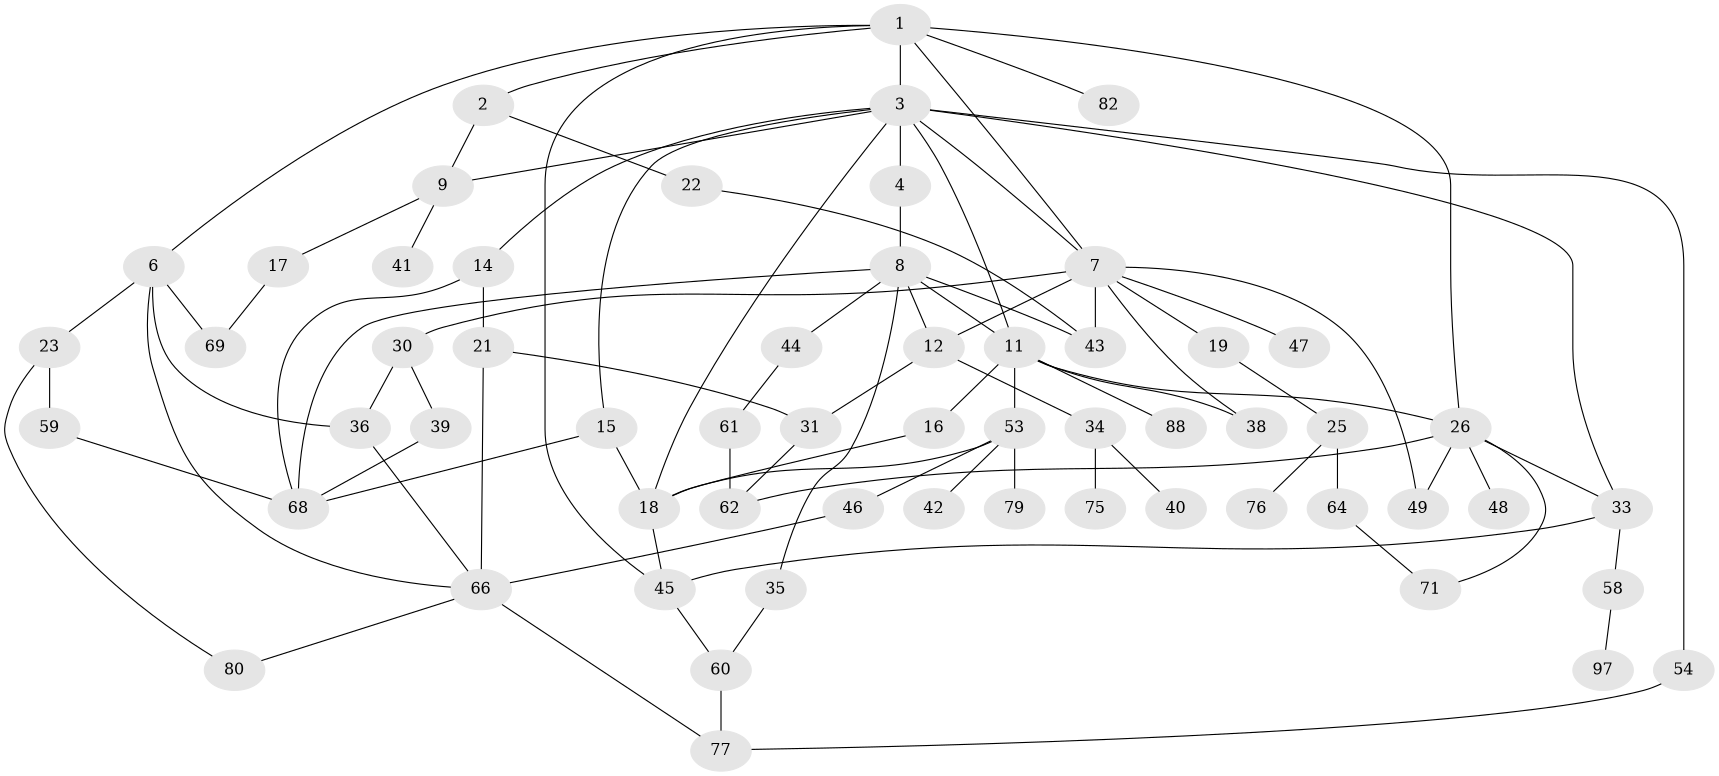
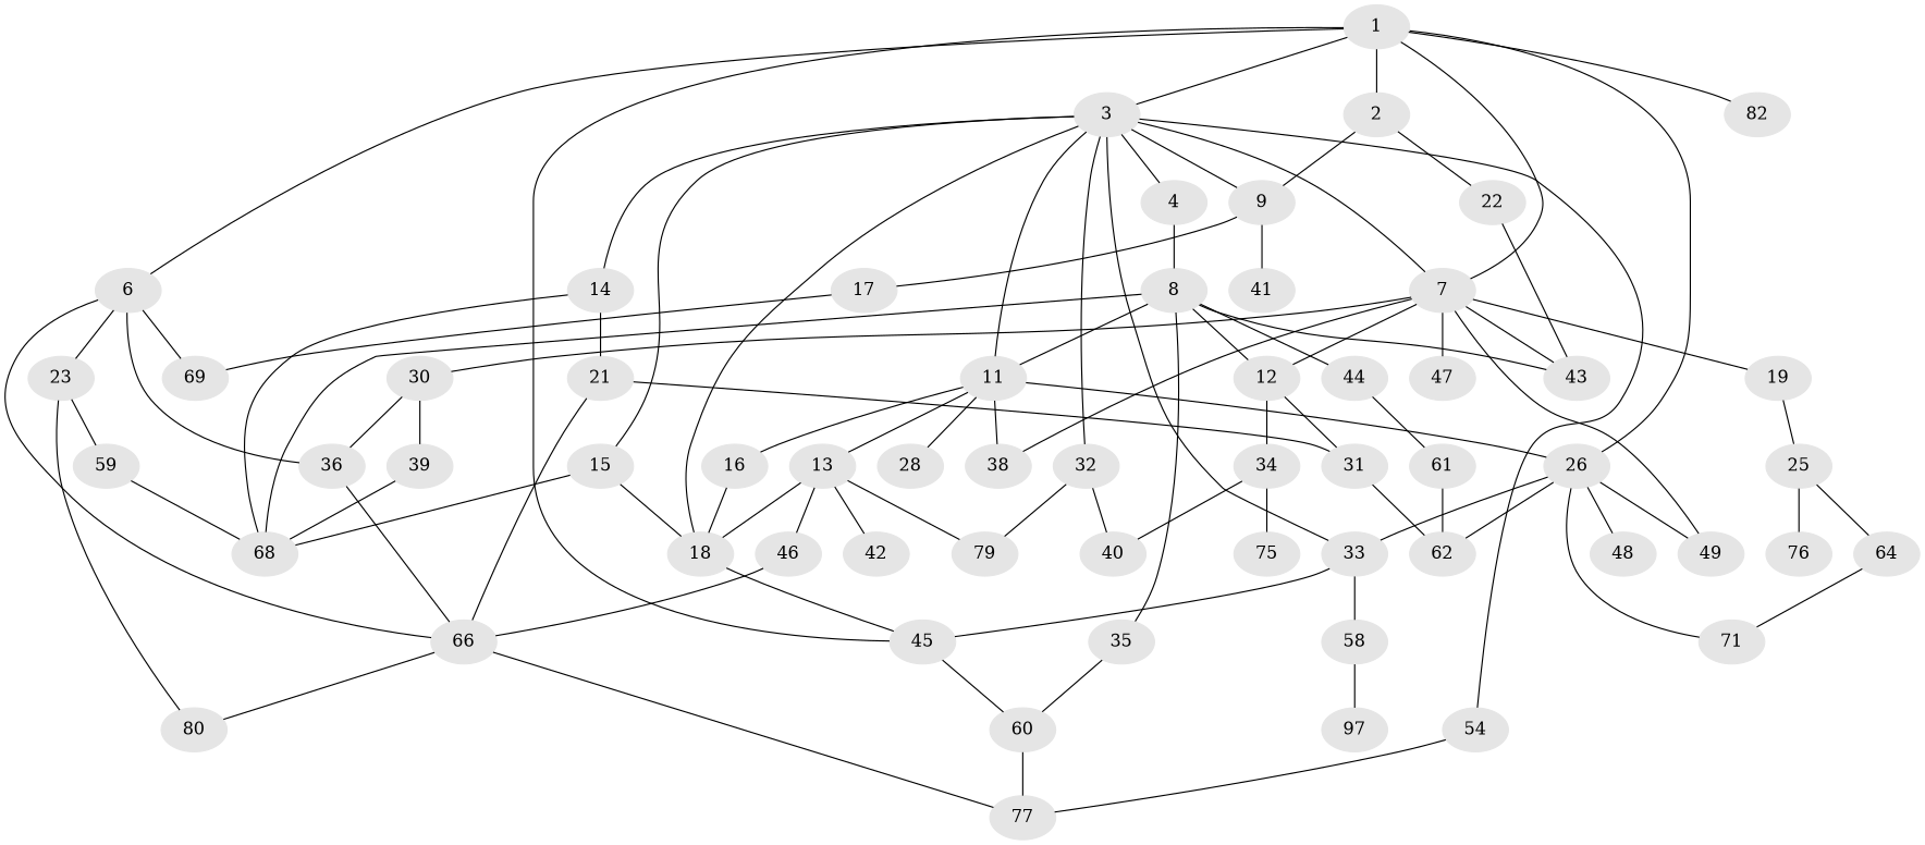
  graph {
    node [color=gray90 style=filled]
    1 [super="+56"]
    2 [super="+27"]
    3 [super="+5"]
    6 [super="+50"]
    26 [super="+53"]
    45
    82
    7 [super="+24"]
    9 [super="+10"]
    22
+   32
    4
    11 [super="+20"]
    14
    15
    18 [super="+63"]
    33 [super="+74"]
    54
    23 [super="+37"]
    36 [super="+55"]
    66 [super="+73"]
    69
    49
    48
    62 [super="+83"]
    71
    79
    40 [super="+51"]
    60 [super="+65"]
    17
    41
    43 [super="+81"]
    8
    12 [super="+78"]
    19
    30
    38
    47
-   13 [super="+29" label=53]
+   13 [super="+29"]
    16
-   28 [label=88]
+   28
    68 [super="+85"]
    21 [super="+72"]
    58 [super="+84"]
    77
    35
    44
    59
    80
    31
    34
    25 [super="+52"]
    39 [super="+57"]
    61 [super="+86"]
    42
    46
    75
    64 [super="+70"]
    76
    n60 [label=97]
    1 -- 2
    1 -- 3
    1 -- 6
    1 -- 26
    1 -- 45
    1 -- 82
    1 -- 7
    2 -- 9
    2 -- 22
    3 -- 7
    3 -- 9
+   3 -- 32
    3 -- 4
    3 -- 11
    3 -- 14
    3 -- 15
    3 -- 18
    3 -- 33
    3 -- 54
    6 -- 23
    6 -- 36
    6 -- 66
    6 -- 69
    26 -- 33
    26 -- 49
    26 -- 48
    26 -- 62
    26 -- 71
    45 -- 60
    7 -- 49
    7 -- 43
    7 -- 12
    7 -- 19
    7 -- 30
    7 -- 38
    7 -- 47
    9 -- 17
    9 -- 41
    22 -- 43
+   32 -- 79
+   32 -- 40
    4 -- 8
    11 -- 26
    11 -- 38
    11 -- 13 [weight=2]
    11 -- 16
    11 -- 28
    14 -- 68
    14 -- 21
    15 -- 18
    15 -- 68
    18 -- 45
    33 -- 45
    33 -- 58
    54 -- 77
    23 -- 59
    23 -- 80
    36 -- 66
    66 -- 77
    66 -- 80
    60 -- 77
    17 -- 69
    8 -- 11 [weight=2]
    8 -- 43
    8 -- 12
    8 -- 68
    8 -- 35
    8 -- 44
    12 -- 31
    12 -- 34
    19 -- 25
    30 -- 36
    30 -- 39
    13 -- 18
    13 -- 79
    13 -- 42
    13 -- 46
    16 -- 18
    21 -- 66
    21 -- 31
    58 -- n60
    35 -- 60
    44 -- 61
    59 -- 68
    31 -- 62
    34 -- 40
    34 -- 75
    25 -- 64
    25 -- 76
    39 -- 68
    61 -- 62
    46 -- 66
    64 -- 71
  }
